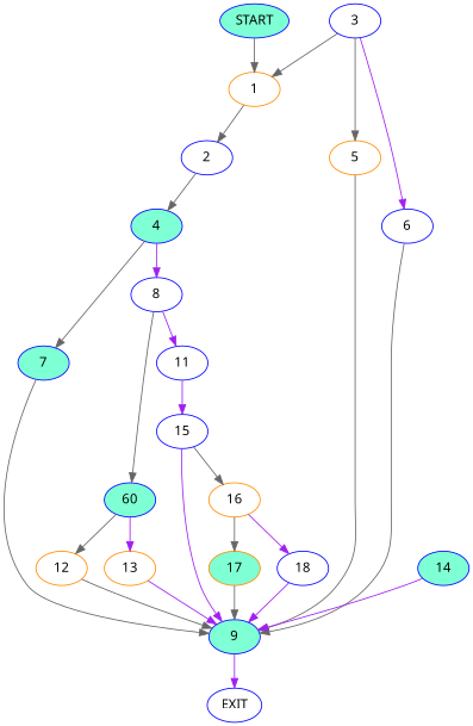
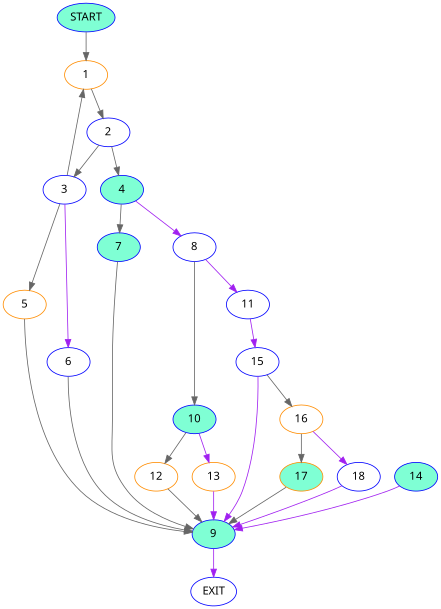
  digraph {
    fontname="Noto Sans"
    node [color=blue fillcolor=white fontname="Noto Sans" style=filled]
    edge [color=gray40 fontname="Noto Sans"]
    n1 [fillcolor=aquamarine label=START]
    1 [color=darkorange]
    2
    n4 [label=EXIT]
    3
    4 [fillcolor=aquamarine]
    5 [color=darkorange]
    6
    7 [fillcolor=aquamarine]
    8
    9 [fillcolor=aquamarine]
-   10 [fillcolor=aquamarine label=60]
+   10 [fillcolor=aquamarine]
    11
    12 [color=darkorange]
    13 [color=darkorange]
    15
    14 [fillcolor=aquamarine]
    16 [color=darkorange]
    17 [color=darkorange fillcolor=aquamarine]
    18
    n1 -> 1
    1 -> 2
+   2 -> 3
    2 -> 4
    3 -> 1
    3 -> 5
    3 -> 6 [color=purple]
    4 -> 7
    4 -> 8 [color=purple]
    5 -> 9
    6 -> 9
    7 -> 9
    8 -> 10
    8 -> 11 [color=purple]
    9 -> n4 [color=purple]
    10 -> 12
    10 -> 13 [color=purple]
    11 -> 15 [color=purple]
    12 -> 9
    13 -> 9 [color=purple]
    15 -> 9 [color=purple]
    15 -> 16
    14 -> 9 [color=purple]
    16 -> 17
    16 -> 18 [color=purple]
    17 -> 9
    18 -> 9 [color=purple]
  }
